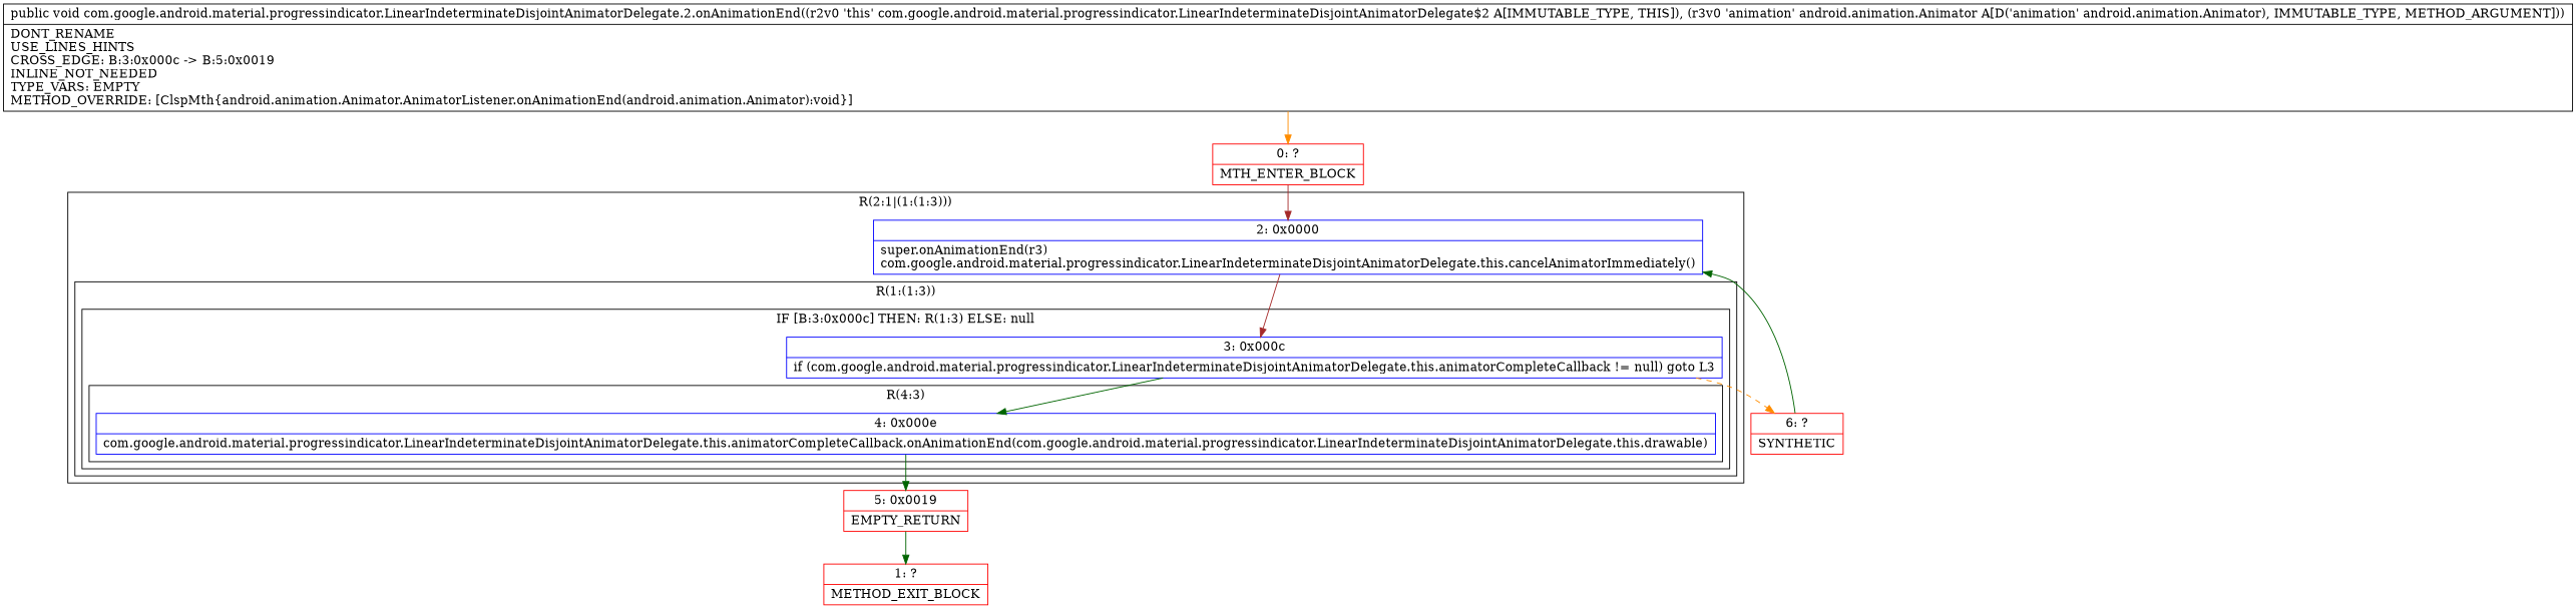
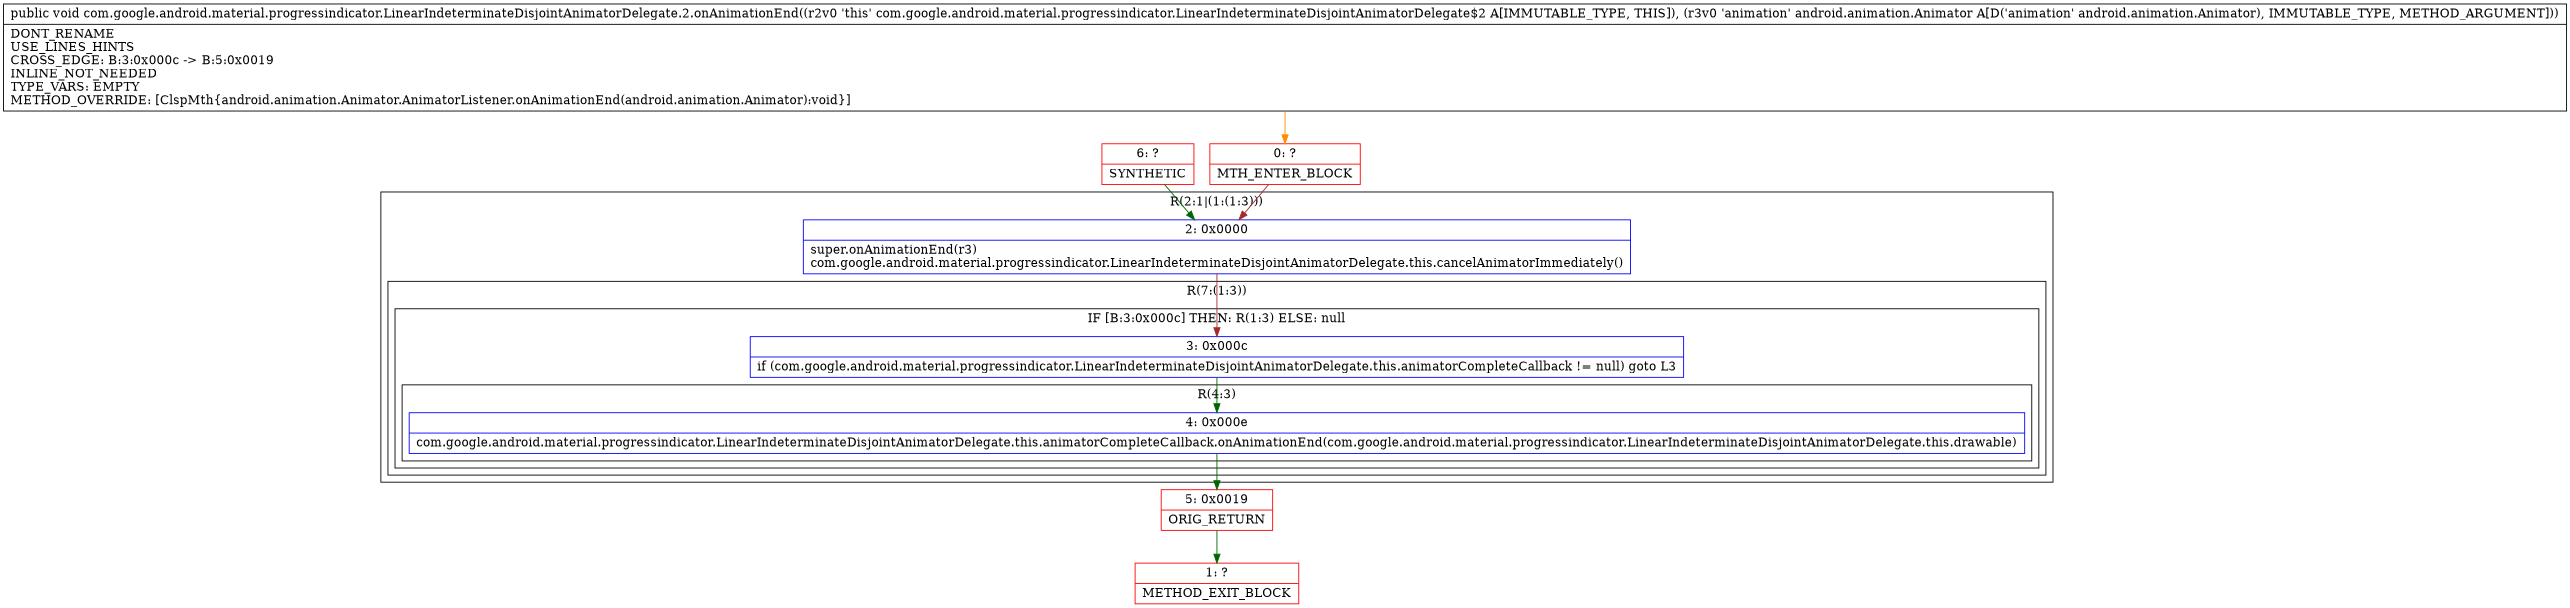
  digraph {
    node [color=red shape=record]
    edge [color=darkgreen]
    n1 [color=blue label="{4\:\ 0x000e|com.google.android.material.progressindicator.LinearIndeterminateDisjointAnimatorDelegate.this.animatorCompleteCallback.onAnimationEnd(com.google.android.material.progressindicator.LinearIndeterminateDisjointAnimatorDelegate.this.drawable)\l}"]
    n2 [color=blue label="{3\:\ 0x000c|if (com.google.android.material.progressindicator.LinearIndeterminateDisjointAnimatorDelegate.this.animatorCompleteCallback != null) goto L3\l}"]
    n3 [color=blue label="{2\:\ 0x0000|super.onAnimationEnd(r3)\lcom.google.android.material.progressindicator.LinearIndeterminateDisjointAnimatorDelegate.this.cancelAnimatorImmediately()\l}"]
-   n4 [label="{5\:\ 0x0019|EMPTY_RETURN\l}"]
+   n4 [label="{5\:\ 0x0019|ORIG_RETURN\l}"]
    n5 [label="{6\:\ ?|SYNTHETIC\l}"]
    n6 [label="{1\:\ ?|METHOD_EXIT_BLOCK\l}"]
    n7 [label="{0\:\ ?|MTH_ENTER_BLOCK\l}"]
    n8 [label="{public void com.google.android.material.progressindicator.LinearIndeterminateDisjointAnimatorDelegate.2.onAnimationEnd((r2v0 'this' com.google.android.material.progressindicator.LinearIndeterminateDisjointAnimatorDelegate$2 A[IMMUTABLE_TYPE, THIS]), (r3v0 'animation' android.animation.Animator A[D('animation' android.animation.Animator), IMMUTABLE_TYPE, METHOD_ARGUMENT]))  | DONT_RENAME\lUSE_LINES_HINTS\lCROSS_EDGE: B:3:0x000c \-\> B:5:0x0019\lINLINE_NOT_NEEDED\lTYPE_VARS: EMPTY\lMETHOD_OVERRIDE: [ClspMth\{android.animation.Animator.AnimatorListener.onAnimationEnd(android.animation.Animator):void\}]\l}" color=""]
    subgraph cluster_1 {
      label="R(2:1|(1:(1:3)))"
      n3
      subgraph cluster_2 {
-       label="R(1:(1:3))"
+       label="R(7:(1:3))"
        subgraph cluster_3 {
          label="IF [B:3:0x000c] THEN: R(1:3) ELSE: null"
          n2
          subgraph cluster_4 {
            label="R(4:3)"
            n1
          }
        }
      }
    }
    n1 -> n4
    n2 -> n1
-   n2 -> n5 [color=darkorange style=dashed]
    n3 -> n2 [color=brown]
    n4 -> n6
    n5 -> n3
    n7 -> n3 [color=brown]
    n8 -> n7 [color=darkorange]
  }
